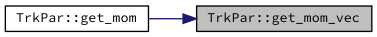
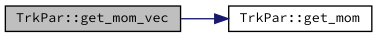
  digraph {
    rankdir=LR
    fontname="Source Code Pro"
    node [color=black fontname="Source Code Pro" fontsize=10 shape=record]
    n1 [fillcolor=grey75 fontcolor=black height=0.2 label="TrkPar::get_mom_vec" style=filled width=0.4]
    n2 [height=0.2 label="TrkPar::get_mom" width=0.4]
-   n2 -> n1 [color=midnightblue fontname="Source Code Pro" fontsize=10 labelfontname=FreeSans labelfontsize=10 style=solid]
+   n1 -> n2 [color=midnightblue fontname="Source Code Pro" fontsize=10 labelfontname=FreeSans labelfontsize=10 style=solid]
  }
